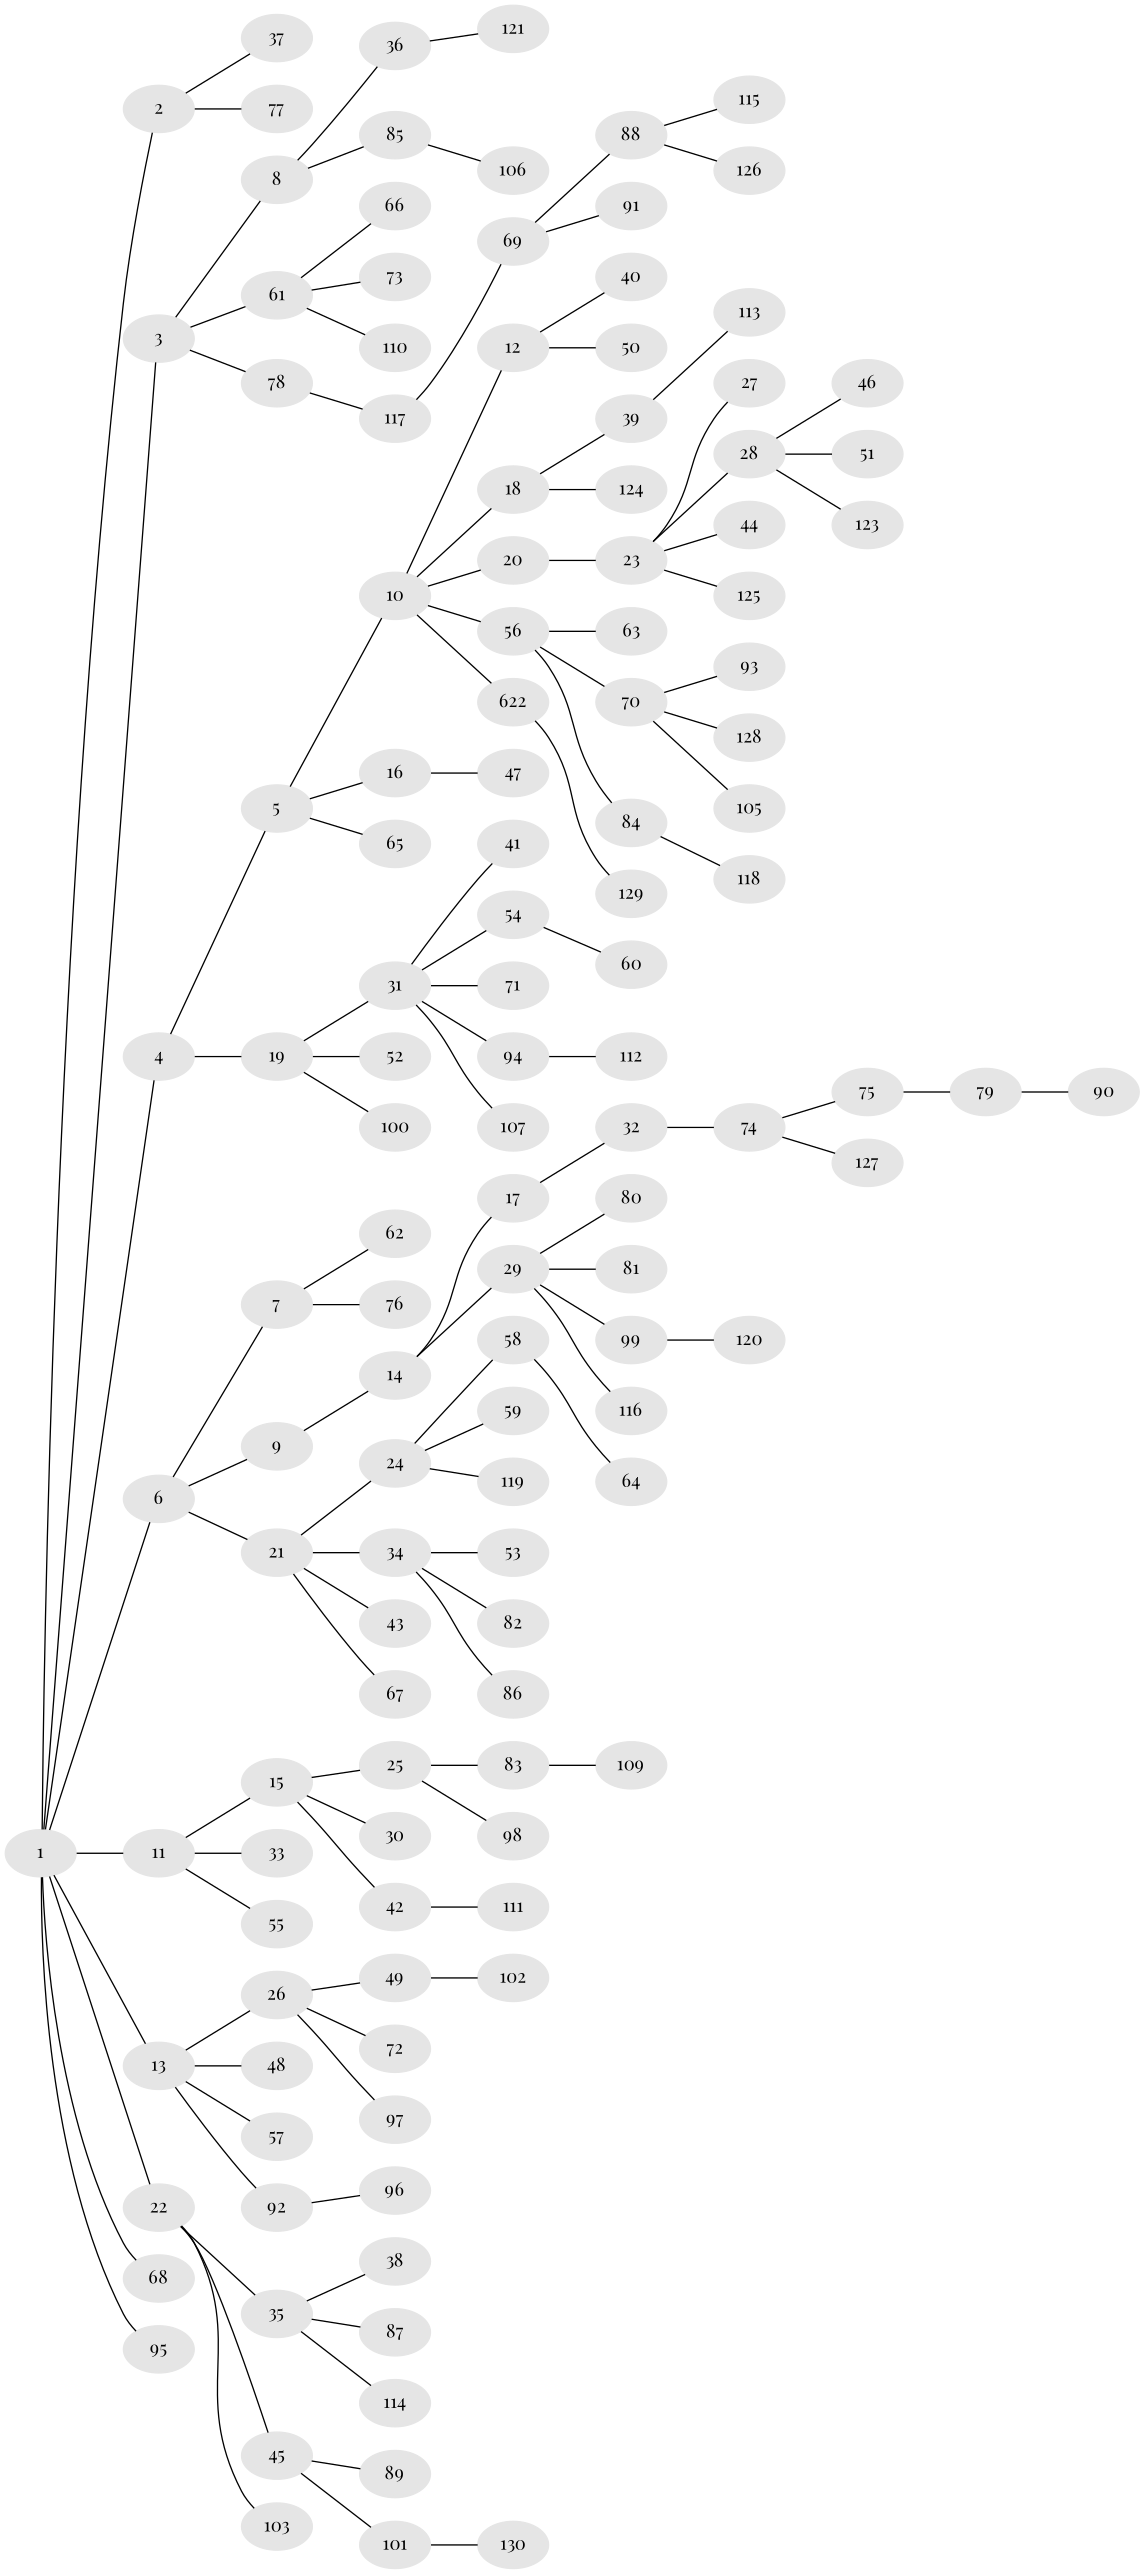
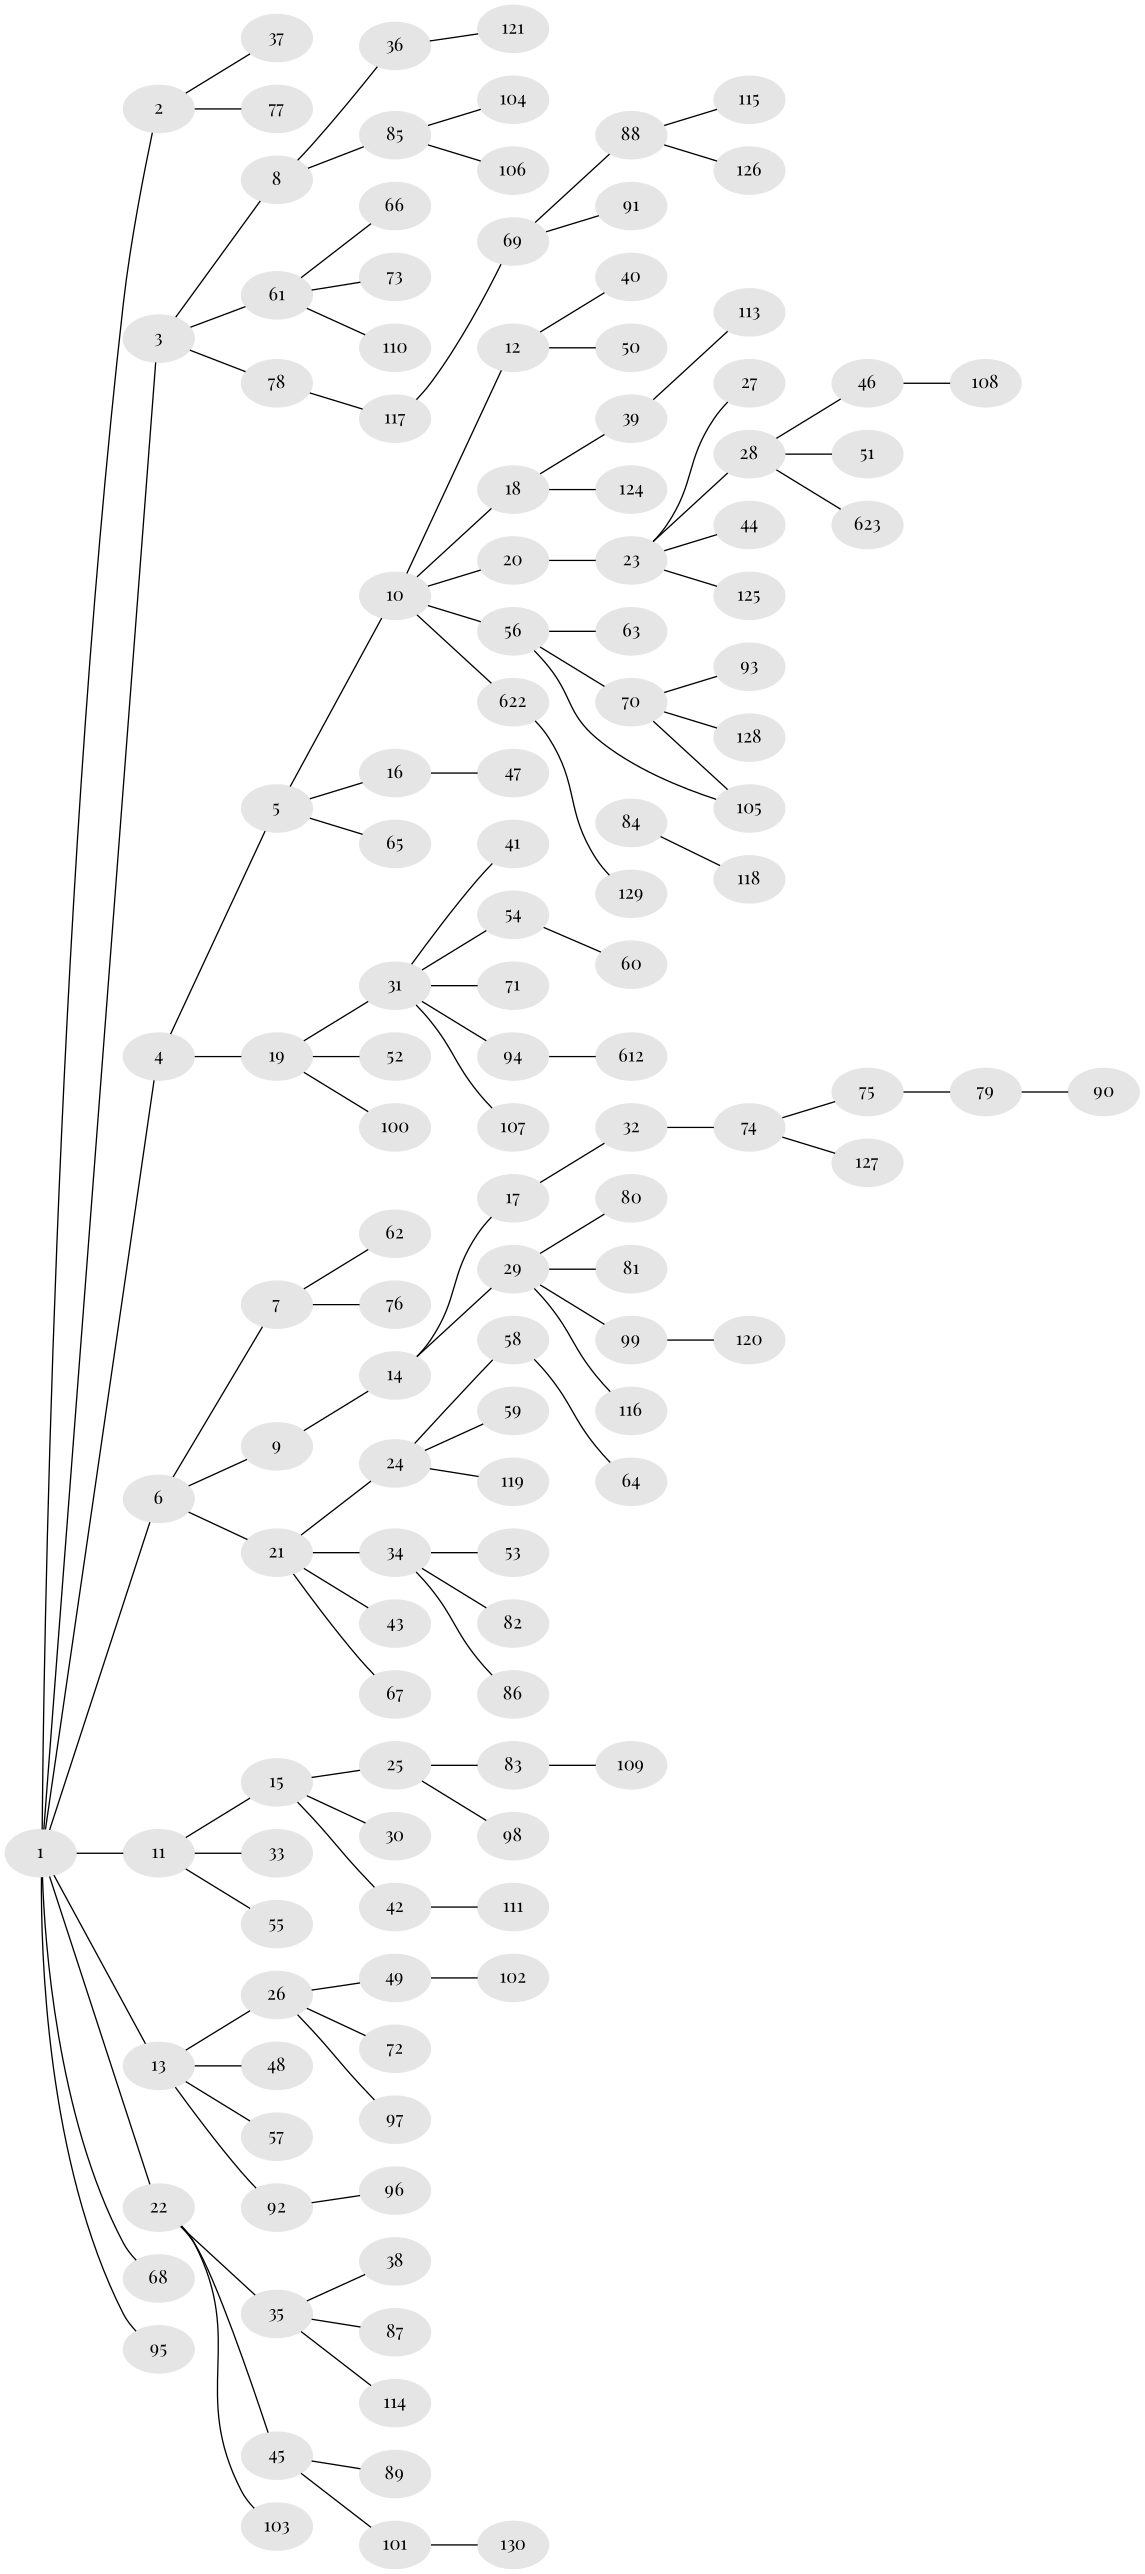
  graph {
    fontname="Playfair Display"
    rankdir=LR
    node [color=gray90 fontname="Playfair Display" style=filled]
    edge [fontname="Playfair Display"]
    1
    2
    3
    4
    6
    11
    13
    22
    68
    95
    37
    77
    8
    61
    78
    5
    19
    7
    9
    21
    15
    33
    55
    26
    48
    57
    92
    35
    45
    103
    36
    85
    66
    73
    110
    117
    10
    16
    65
    31
    52
    100
    12
    18
    20
    56
    n47 [label=622]
    47
    62
    76
    14
    24
    34
    43
    67
    121
+   104
    106
    17
    29
    40
    50
    39
    124
    23
    63
    70
    84
    129
    25
    30
    42
    49
    72
    97
    96
    32
    80
    81
    99
    116
    83
    98
    111
    74
    113
    41
    54
    71
    94
    107
    27
    28
    44
    125
    69
    88
    91
    58
    59
    119
    53
    82
    86
    38
    87
    114
    89
    101
    46
    51
-   123
+   123 [label=623]
    64
    109
    102
+   108
    120
    60
-   112
+   112 [label=612]
    75
    127
    130
    93
    105
    128
    118
    115
    126
    79
    90
    1 -- 2
    1 -- 3
    1 -- 4
    1 -- 6
    1 -- 11
    1 -- 13
    1 -- 22
    1 -- 68
    1 -- 95
    2 -- 37
    2 -- 77
    3 -- 8
    3 -- 61
    3 -- 78
    4 -- 5
    4 -- 19
    6 -- 7
    6 -- 9
    6 -- 21
    11 -- 15
    11 -- 33
    11 -- 55
    13 -- 26
    13 -- 48
    13 -- 57
    13 -- 92
    22 -- 35
    22 -- 45
    22 -- 103
    8 -- 36
    8 -- 85
    61 -- 66
    61 -- 73
    61 -- 110
    78 -- 117
    5 -- 10
    5 -- 16
    5 -- 65
    19 -- 31
    19 -- 52
    19 -- 100
    7 -- 62
    7 -- 76
    9 -- 14
    21 -- 24
    21 -- 34
    21 -- 43
    21 -- 67
    15 -- 25
    15 -- 30
    15 -- 42
    26 -- 49
    26 -- 72
    26 -- 97
    92 -- 96
    35 -- 38
    35 -- 87
    35 -- 114
    45 -- 89
    45 -- 101
    36 -- 121
+   85 -- 104
    85 -- 106
    117 -- 69
    10 -- 12
    10 -- 18
    10 -- 20
    10 -- 56
    10 -- n47
    16 -- 47
    31 -- 41
    31 -- 54
    31 -- 71
    31 -- 94
    31 -- 107
    12 -- 40
    12 -- 50
    18 -- 39
    18 -- 124
    20 -- 23
    56 -- 63
    56 -- 70
-   56 -- 84
+   56 -- 105
    n47 -- 129
    14 -- 17
    14 -- 29
    24 -- 58
    24 -- 59
    24 -- 119
    34 -- 53
    34 -- 82
    34 -- 86
    17 -- 32
    29 -- 80
    29 -- 81
    29 -- 99
    29 -- 116
    39 -- 113
    23 -- 27
    23 -- 28
    23 -- 44
    23 -- 125
    70 -- 93
    70 -- 105
    70 -- 128
    84 -- 118
    25 -- 83
    25 -- 98
    42 -- 111
    49 -- 102
    32 -- 74
    99 -- 120
    83 -- 109
    74 -- 75
    74 -- 127
    54 -- 60
    94 -- 112
    28 -- 46
    28 -- 51
    28 -- 123
    69 -- 88
    69 -- 91
    88 -- 115
    88 -- 126
    58 -- 64
    101 -- 130
+   46 -- 108
    75 -- 79
    79 -- 90
  }
